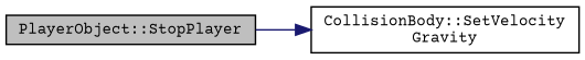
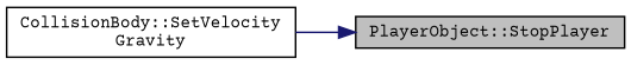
  digraph {
    rankdir=LR
    fontname="Courier Prime"
    node [color=black fontname="Courier Prime" fontsize=10 shape=record style=filled]
    n1 [fillcolor=grey75 fontcolor=black height=0.2 label="PlayerObject::StopPlayer" width=0.4]
    n2 [fillcolor=white height=0.2 label="CollisionBody::SetVelocity\lGravity" width=0.4]
-   n1 -> n2 [color=midnightblue fontname="Courier Prime" fontsize=10 labelfontname=Helvetica labelfontsize=10 style=solid]
+   n2 -> n1 [color=midnightblue fontname="Courier Prime" fontsize=10 labelfontname=Helvetica labelfontsize=10 style=solid]
  }
